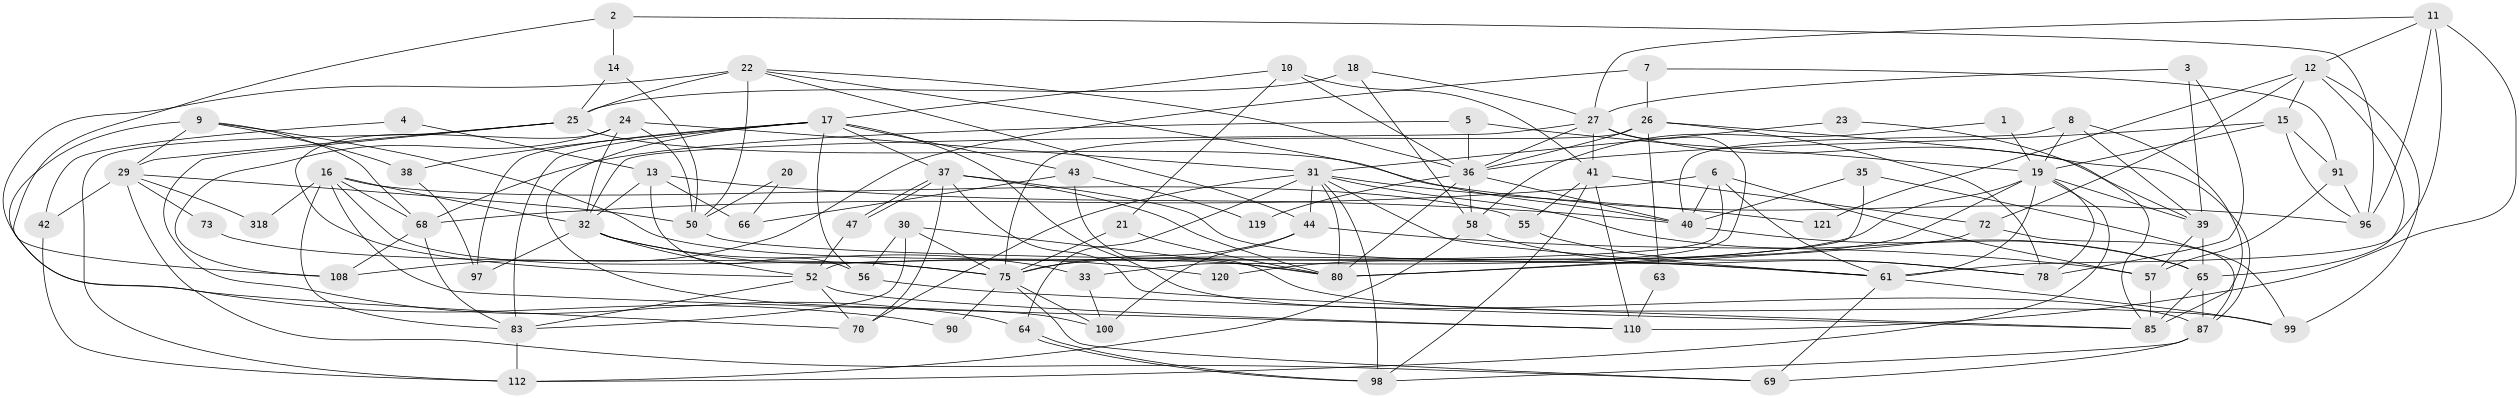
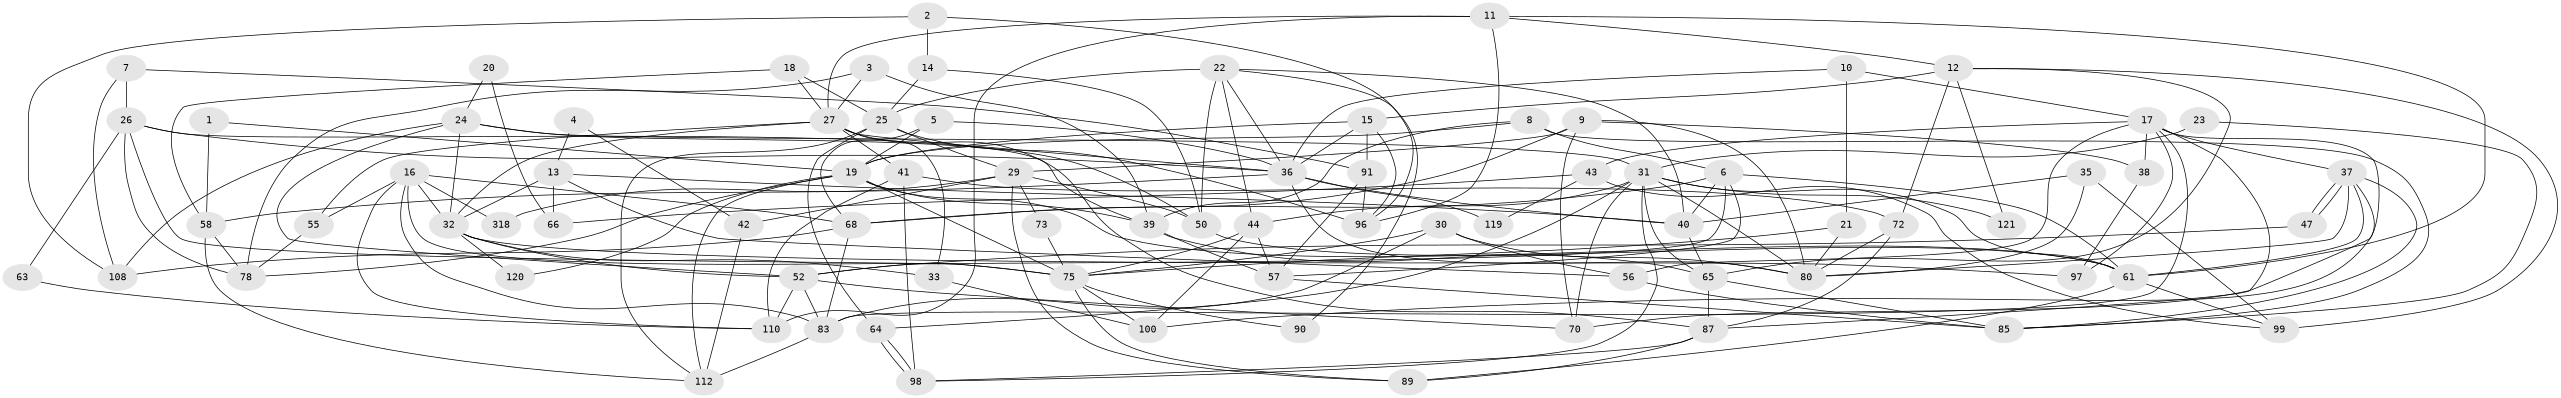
  graph {
    fontname="DejaVu Sans Mono"
    node [color=gray90 fontname="DejaVu Sans Mono" style=filled]
    edge [fontname="DejaVu Sans Mono"]
    19 [super="+45"]
    39 [super="+69"]
    n3 [label=78 super="+102"]
    61 [super="+115"]
    75 [super="+84"]
    112
    120
    1
    58 [super="+76"]
    14 [super="+51"]
    25 [super="+94"]
    50 [super="+81"]
    2
    96
    108
    3 [super="+46"]
    27 [super="+92"]
    36 [super="+93"]
    41 [super="+107"]
    32 [super="+95"]
    87 [super="+103"]
    33 [super="+48"]
    57
    65 [super="+88"]
    13 [super="+34"]
    40 [super="+113"]
    56
    66 [super="+116"]
    4
    42
    5
    68 [super="+106"]
    80 [super="+114"]
    119
    83
    6 [super="+67"]
    52 [super="+53"]
    70
    110
    85 [super="+105"]
    99
-   89 [label=69]
+   89
    7 [super="+79"]
    26 [super="+60"]
    91
    63
    8
    29 [super="+86"]
    n49 [label=318]
    73
    9
    38 [super="+62"]
    97
    17 [super="+101"]
    37 [super="+104"]
    43
    100
    10
    21
    72 [super="+111"]
    55
    98
    11 [super="+28"]
    12 [super="+54"]
    15 [super="+78"]
    121
    64
    16 [super="+71"]
    90
    47
    18 [super="+59"]
    20
    22 [super="+117"]
    44 [super="+109"]
    31 [super="+74"]
    23
    24 [super="+49"]
    30 [super="+82"]
    35
    19 -- 39
    19 -- n3
    19 -- 61
    19 -- 75
    19 -- 112
    19 -- 120
    39 -- 57
    39 -- 65
    61 -- 99
    61 -- 89
    75 -- 89
    75 -- 100
    75 -- 90
    1 -- 19
    1 -- 58
    58 -- n3
    58 -- 112
    14 -- 25
    14 -- 50
    25 -- 112
    25 -- 96
    25 -- 29
    25 -- 64
    50 -- 61
    2 -- 14
    2 -- 96
    2 -- 108
    3 -- 39
    3 -- n3 [weight=2]
    3 -- 27
    27 -- 36
    27 -- 41
    27 -- 32
    27 -- 87
    27 -- 33
    36 -- 58
    36 -- 40
    36 -- 80 [weight=2]
    36 -- 119
    41 -- 110
    41 -- 72
-   41 -- 55
+   27 -- 55
    41 -- 98
    32 -- 120
    32 -- 33 [weight=2]
    32 -- 52
    32 -- 97
    87 -- 89
    87 -- 98
    33 -- 100
    57 -- 85
    65 -- 87
    65 -- 85
    13 -- 32
    13 -- 40
    13 -- 56
    13 -- 66 [weight=2]
    40 -- 65
    56 -- 85
    4 -- 13
    4 -- 42
    42 -- 112
    5 -- 19
    5 -- 36
    5 -- 68
    68 -- 108
    68 -- 83
    83 -- 112
    6 -- 61
    6 -- 57
    6 -- 40
    6 -- 68
    6 -- 52
    52 -- 83
    52 -- 70
    52 -- 110
    7 -- 108
    7 -- 26
    7 -- 91
    26 -- 39
    26 -- n3
    26 -- 75
    26 -- 36
    26 -- 63
    91 -- 96
    91 -- 57
    63 -- 110
    8 -- 19
    8 -- 39
-   8 -- 40
+   8 -- 6
    8 -- 85
    29 -- 50
    29 -- 42
    29 -- 89
    29 -- n49
    29 -- 73
    73 -- 75
    9 -- 68
    9 -- 80
    9 -- 70
    9 -- 29 [weight=2]
    9 -- 38
    38 -- 97
    17 -- 87
    17 -- 56
    17 -- 83
    17 -- 38
    17 -- 97
    17 -- 37
    17 -- 43
    17 -- 100
    37 -- 61
    37 -- 80
    37 -- 70
    37 -- 85
    37 -- 47
    37 -- 47
    43 -- 66
    43 -- 119
    43 -- 99
    10 -- 36
-   10 -- 41
    10 -- 17
    10 -- 21
    21 -- 75
    21 -- 80
    72 -- 87
    72 -- 80
    55 -- n3
    11 -- 61
    11 -- 96
    11 -- 27
    11 -- 110
    11 -- 12
    12 -- 65
    12 -- 99
    12 -- 72
    12 -- 15
    12 -- 121
    15 -- 19
    15 -- 96
    15 -- 36
    15 -- 91
    64 -- 98
    64 -- 98
    16 -- 75
    16 -- 32
    16 -- 68
    16 -- 83
    16 -- 110
    16 -- n49 [weight=2]
    16 -- 55
    47 -- 52
    18 -- 58
    18 -- 25
    18 -- 27
-   20 -- 50
+   20 -- 24
    20 -- 66
    22 -- 25
    22 -- 50 [weight=2]
    22 -- 36
    22 -- 40
    22 -- 90
    22 -- 44
    44 -- 75
    44 -- 57 [weight=2]
    44 -- 100
    31 -- 61
    31 -- 65
    31 -- 80
    31 -- 70
    31 -- 98
    31 -- 121
    31 -- 64
    31 -- 44
    23 -- 85
    23 -- 31
    24 -- 50
    24 -- 108
    24 -- 32
    24 -- 52
    24 -- 31
    30 -- 75
    30 -- 56
    30 -- 80
    30 -- 83
    35 -- 40
    35 -- 80
    35 -- 99
  }
